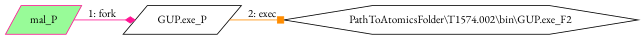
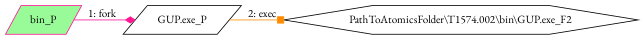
  digraph {
    engine=neato
    fixedsize=false
    fontsize=10
    nodesep=0.3
    rankdir=LR
    ranksep=0
    splines=true
    fontname="EB Garamond"
    node [node_type=Process shape=parallelogram style=filled fillcolor=white color=black fontname="EB Garamond"]
    edge [fontname="EB Garamond"]
-   mal_P [fillcolor=palegreen color=deeppink]
+   mal_P [fillcolor=palegreen color=deeppink label=bin_P]
    "GUP.exe_P"
    "PathToAtomicsFolder\\T1574.002\\bin\\GUP.exe_F2" [node_type=File shape=hexagon]
    mal_P -> "GUP.exe_P" [label="1: fork" color=deeppink arrowhead=diamond]
    "GUP.exe_P" -> "PathToAtomicsFolder\\T1574.002\\bin\\GUP.exe_F2" [label="2: exec" color=darkorange arrowhead=box]
  }
